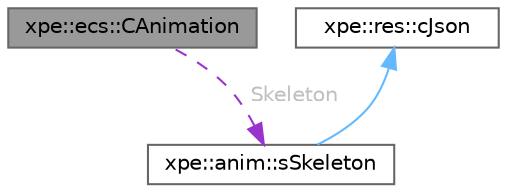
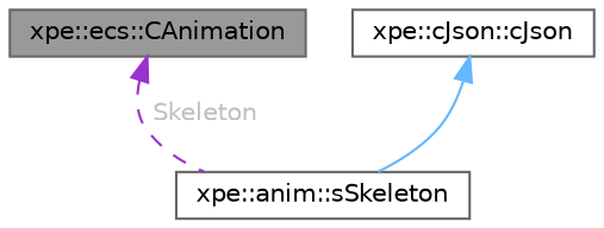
  digraph {
    node [color=gray40 fillcolor=white fontname=Helvetica fontsize=10 shape=box style=filled]
    edge [dir=back fontname=Helvetica fontsize=10 labelfontname=Helvetica labelfontsize=10]
    n1 [fillcolor=grey60 fontcolor=black height=0.2 label="xpe::ecs::CAnimation" width=0.4]
-   n2 [height=0.2 label="xpe::res::cJson" width=0.4]
+   n2 [height=0.2 label="xpe::cJson::cJson" width=0.4]
    n3 [height=0.2 label="xpe::anim::sSkeleton" width=0.4]
    n2 -> n3 [color=steelblue1 style=solid]
-   n3 -> n1 [color=darkorchid3 fontcolor=grey label=" Skeleton" style=dashed]
+   n1 -> n3 [color=darkorchid3 fontcolor=grey label=" Skeleton" style=dashed]
  }
